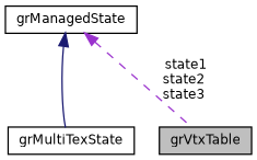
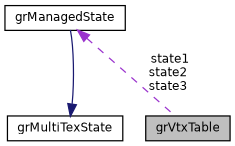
  digraph {
    node [color=black fillcolor=white fontname=Helvetica fontsize=10 shape=record style=filled]
    edge [dir=back fontname=Helvetica fontsize=10 labelfontname=Helvetica labelfontsize=10]
    n1 [fillcolor=grey75 fontcolor=black height=0.2 label=grVtxTable width=0.4]
    n2 [height=0.2 label=grMultiTexState width=0.4]
    n3 [height=0.2 label=grManagedState width=0.4]
    n3 -> n1 [color=darkorchid3 label=" state1\nstate2\nstate3" style=dashed]
-   n3 -> n2 [color=midnightblue style=solid]
+   n2 -> n3 [color=midnightblue style=solid]
  }
